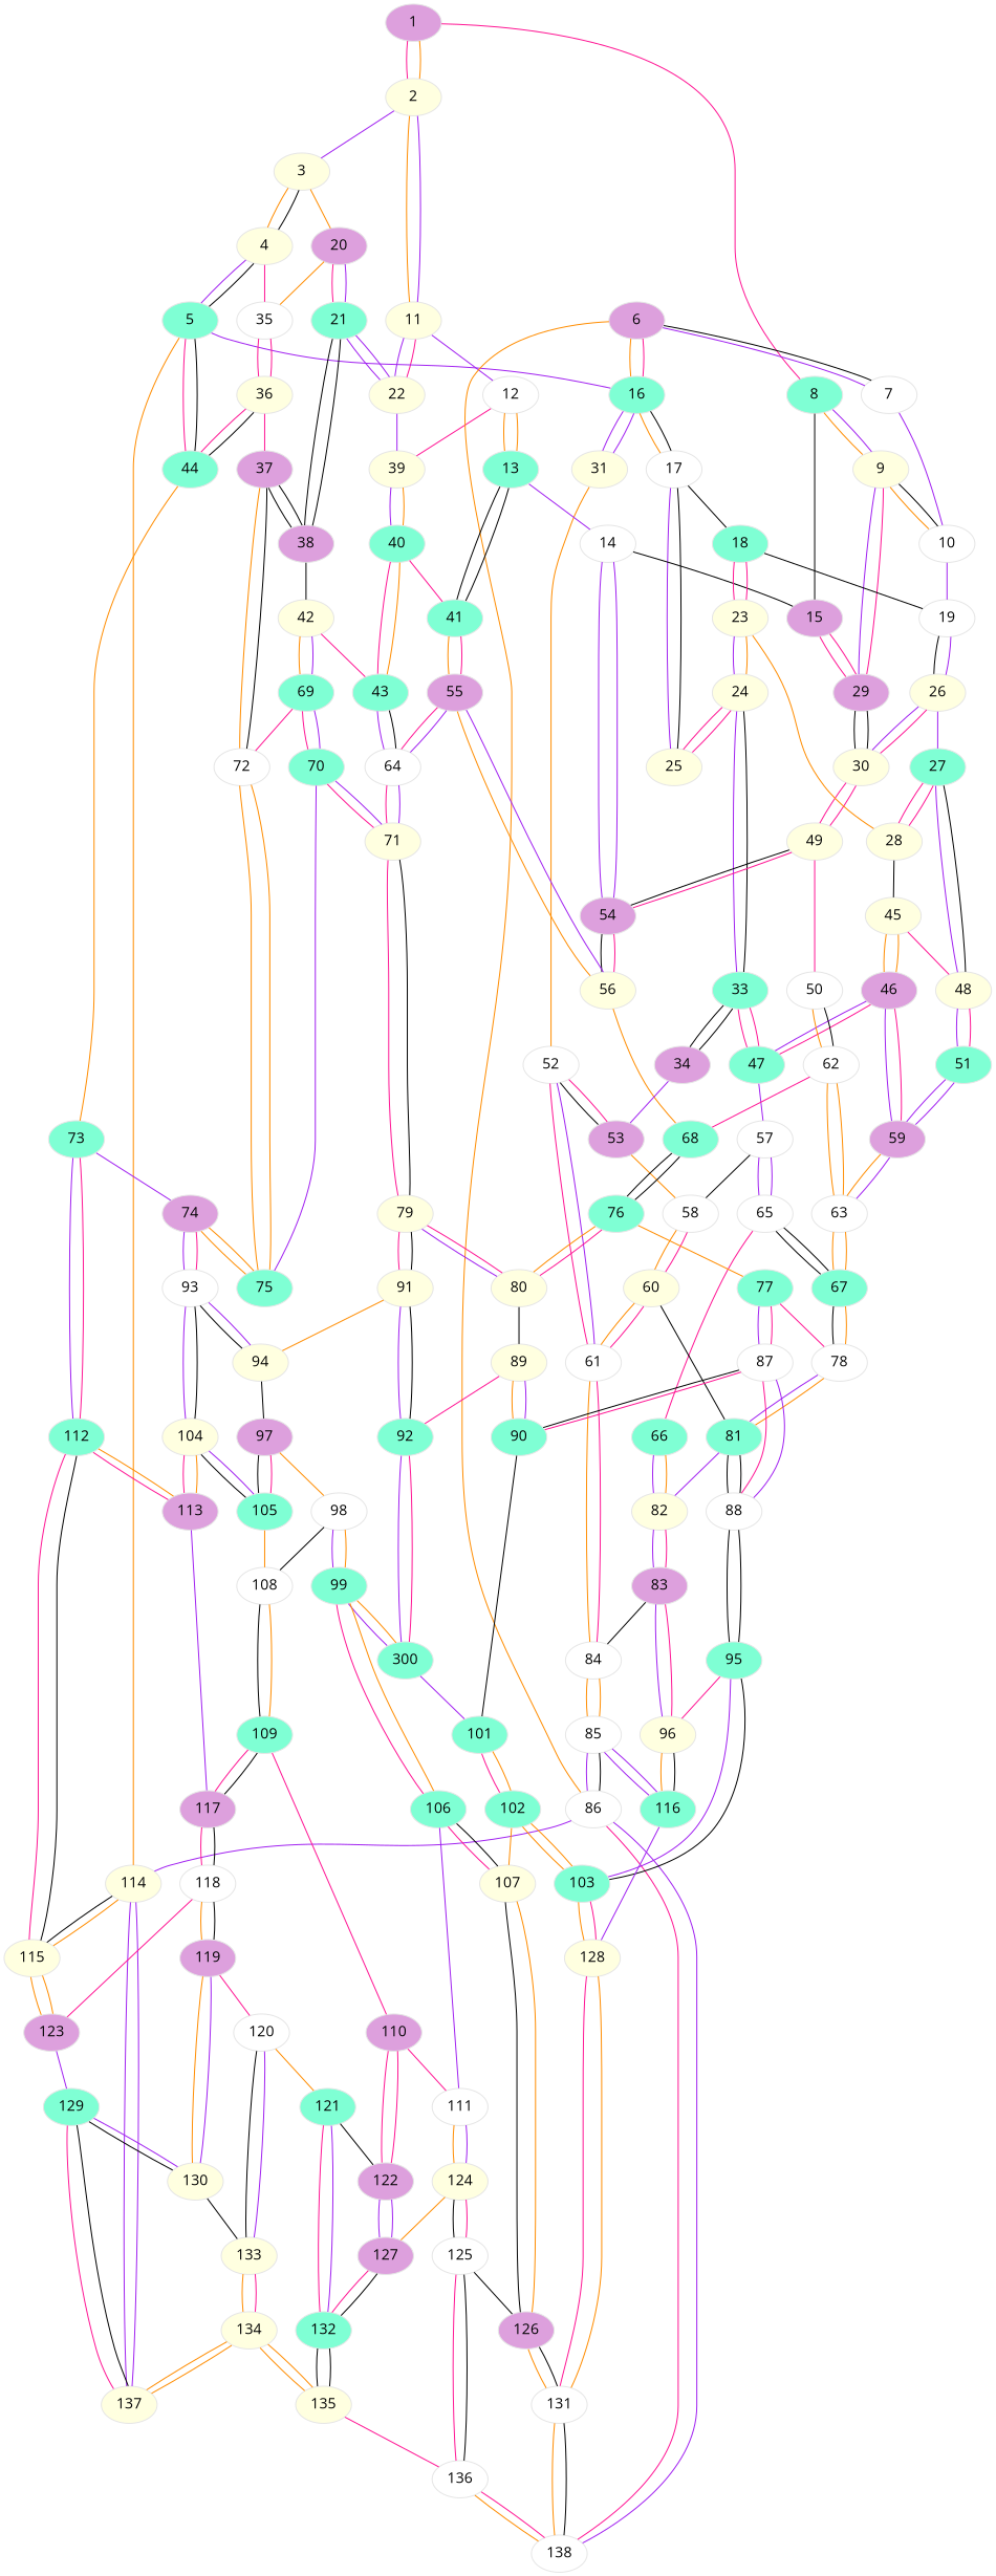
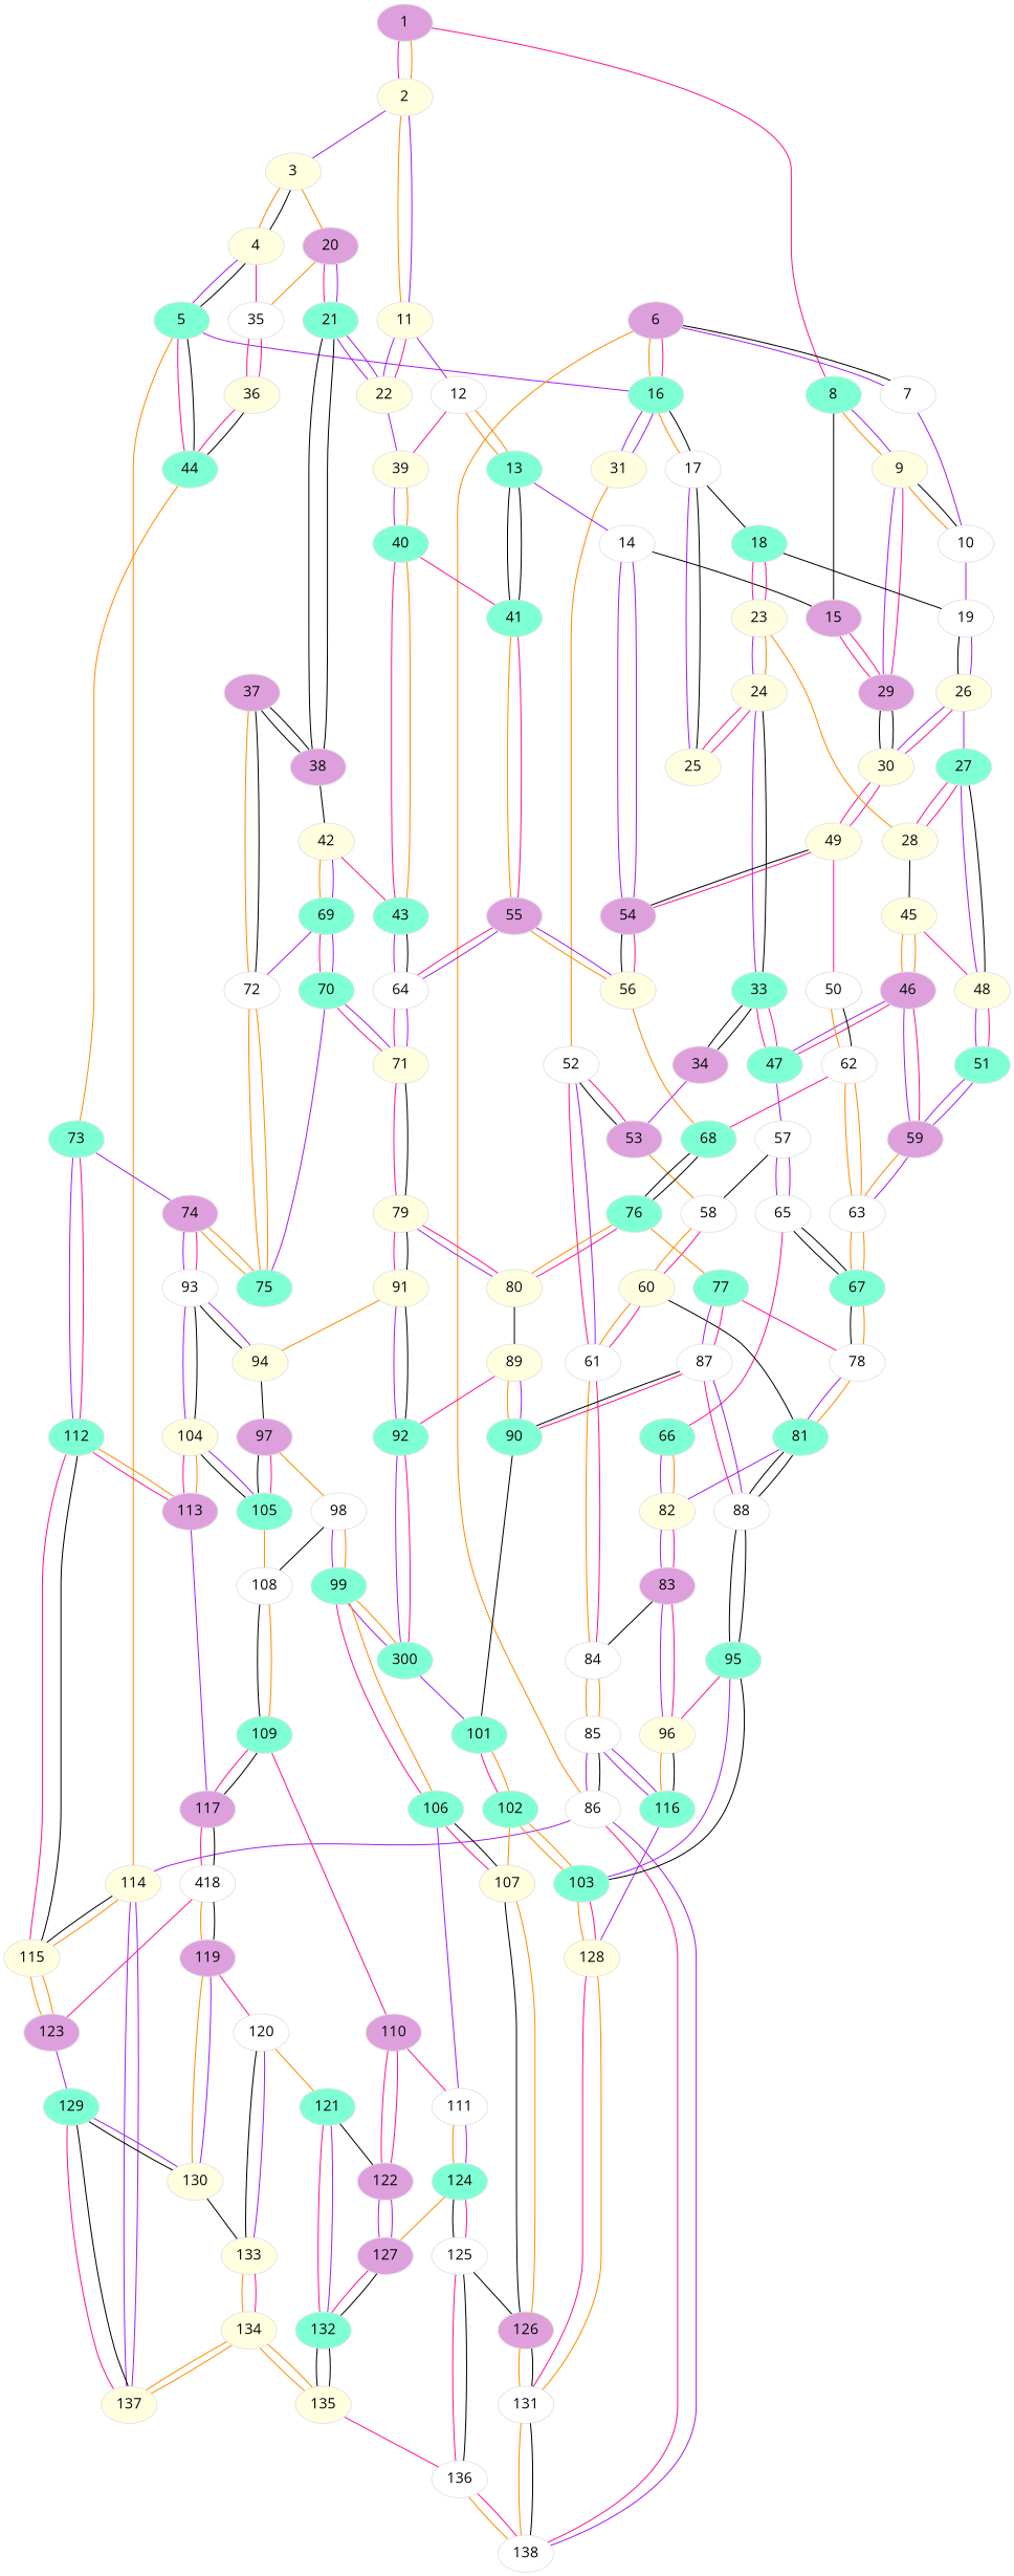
  graph {
    fontname="Open Sans"
    node [color=gray90 fillcolor=lightyellow fontname="Open Sans" style=filled]
    edge [color=deeppink fontname="Open Sans"]
    1 [fillcolor=plum]
    2
    8 [fillcolor=aquamarine]
    3
    11
    9
    15 [fillcolor=plum]
    4
    20 [fillcolor=plum]
    12 [fillcolor=white]
    22
    5 [fillcolor=aquamarine]
    35 [fillcolor=white]
    21 [fillcolor=aquamarine]
    44 [fillcolor=aquamarine]
    114
    16 [fillcolor=aquamarine]
    36
    6 [fillcolor=plum]
    7 [fillcolor=white]
    86 [fillcolor=white]
    73 [fillcolor=aquamarine]
    115
    137
    10 [fillcolor=white]
    17 [fillcolor=white]
    31
    138 [fillcolor=white]
    19 [fillcolor=white]
    29 [fillcolor=plum]
    30
    26
    13 [fillcolor=aquamarine]
    39
    14 [fillcolor=white]
    41 [fillcolor=aquamarine]
    40 [fillcolor=aquamarine]
    54 [fillcolor=plum]
    55 [fillcolor=plum]
    56
    18 [fillcolor=aquamarine]
    25
    52 [fillcolor=white]
    23
    24
    28
    27 [fillcolor=aquamarine]
    38 [fillcolor=plum]
    42
    33 [fillcolor=aquamarine]
    45
    34 [fillcolor=plum]
    47 [fillcolor=aquamarine]
    48
    49
    51 [fillcolor=aquamarine]
    46 [fillcolor=plum]
    50 [fillcolor=white]
    53 [fillcolor=plum]
    61 [fillcolor=white]
    57 [fillcolor=white]
    58 [fillcolor=white]
    37 [fillcolor=plum]
    72 [fillcolor=white]
    75 [fillcolor=aquamarine]
    43 [fillcolor=aquamarine]
    69 [fillcolor=aquamarine]
    64 [fillcolor=white]
    70 [fillcolor=aquamarine]
    71
    74 [fillcolor=plum]
    112 [fillcolor=aquamarine]
    59 [fillcolor=plum]
    63 [fillcolor=white]
    65 [fillcolor=white]
    62 [fillcolor=white]
    68 [fillcolor=aquamarine]
    84 [fillcolor=white]
    60
    76 [fillcolor=aquamarine]
    66 [fillcolor=aquamarine]
    67 [fillcolor=aquamarine]
    81 [fillcolor=aquamarine]
    82
    85 [fillcolor=white]
    78 [fillcolor=white]
    79
    83 [fillcolor=plum]
    77 [fillcolor=aquamarine]
    80
    91
    93 [fillcolor=white]
    113 [fillcolor=plum]
    94
    104
    87 [fillcolor=white]
    89
    88 [fillcolor=white]
    90 [fillcolor=aquamarine]
    92 [fillcolor=aquamarine]
    95 [fillcolor=aquamarine]
    96
    116 [fillcolor=aquamarine]
    128
    101 [fillcolor=aquamarine]
    103 [fillcolor=aquamarine]
    n107 [fillcolor=aquamarine label=300]
    102 [fillcolor=aquamarine]
    97 [fillcolor=plum]
    105 [fillcolor=aquamarine]
    98 [fillcolor=white]
    99 [fillcolor=aquamarine]
    108 [fillcolor=white]
    106 [fillcolor=aquamarine]
    109 [fillcolor=aquamarine]
    107
    111 [fillcolor=white]
    126 [fillcolor=plum]
    131 [fillcolor=white]
    117 [fillcolor=plum]
-   124
+   124 [fillcolor=aquamarine]
    110 [fillcolor=plum]
    122 [fillcolor=plum]
-   118 [fillcolor=white]
+   118 [fillcolor=white label=418]
    127 [fillcolor=plum]
    125 [fillcolor=white]
    123 [fillcolor=plum]
    129 [fillcolor=aquamarine]
    119 [fillcolor=plum]
    120 [fillcolor=white]
    130
    121 [fillcolor=aquamarine]
    133
    132 [fillcolor=aquamarine]
    134
    135
    136 [fillcolor=white]
    1 -- 2
    1 -- 2 [color=darkorange]
    1 -- 8
    2 -- 3 [color=purple]
    2 -- 11 [color=darkorange]
    2 -- 11 [color=purple]
    8 -- 9 [color=darkorange]
    8 -- 9 [color=purple]
    8 -- 15 [color=black]
    3 -- 4 [color=darkorange]
    3 -- 4 [color=black]
    3 -- 20 [color=darkorange]
    11 -- 12 [color=purple]
    11 -- 22 [color=purple]
    11 -- 22
    9 -- 10 [color=darkorange]
    9 -- 10 [color=black]
    9 -- 29 [color=purple]
    9 -- 29
    15 -- 29
    15 -- 29
    4 -- 5 [color=purple]
    4 -- 5 [color=black]
    4 -- 35
    20 -- 35 [color=darkorange]
    20 -- 21
    20 -- 21 [color=purple]
    12 -- 13 [color=darkorange]
    12 -- 13 [color=darkorange]
    12 -- 39
    22 -- 39 [color=purple]
    5 -- 44
    5 -- 44 [color=black]
    5 -- 114 [color=darkorange]
    5 -- 16 [color=purple]
    35 -- 36
    35 -- 36
    21 -- 22 [color=purple]
    21 -- 22 [color=purple]
    21 -- 38 [color=black]
    21 -- 38 [color=black]
    44 -- 73 [color=darkorange]
    114 -- 115 [color=black]
    114 -- 115 [color=darkorange]
    114 -- 137 [color=purple]
    114 -- 137 [color=purple]
    16 -- 17 [color=darkorange]
    16 -- 17 [color=black]
    16 -- 31 [color=purple]
    16 -- 31 [color=purple]
    36 -- 44
    36 -- 44 [color=black]
-   36 -- 37
    6 -- 16 [color=darkorange]
    6 -- 16
    6 -- 7 [color=purple]
    6 -- 7 [color=black]
    6 -- 86 [color=darkorange]
    7 -- 10 [color=purple]
    86 -- 114 [color=purple]
    86 -- 138
    86 -- 138 [color=purple]
    73 -- 74 [color=purple]
    73 -- 112 [color=purple]
    73 -- 112
    115 -- 123 [color=darkorange]
    115 -- 123 [color=darkorange]
    10 -- 19 [color=purple]
    17 -- 18 [color=black]
    17 -- 25 [color=purple]
    17 -- 25 [color=black]
    31 -- 52 [color=darkorange]
    19 -- 26 [color=black]
    19 -- 26 [color=purple]
    29 -- 30 [color=black]
    29 -- 30 [color=black]
    30 -- 49
    30 -- 49
    26 -- 30 [color=purple]
    26 -- 30
    26 -- 27 [color=purple]
    13 -- 14 [color=purple]
    13 -- 41 [color=black]
    13 -- 41 [color=black]
    39 -- 40 [color=purple]
    39 -- 40 [color=darkorange]
    14 -- 15 [color=black]
    14 -- 54 [color=purple]
    14 -- 54 [color=purple]
    41 -- 55 [color=darkorange]
    41 -- 55
    40 -- 41
    40 -- 43
    40 -- 43 [color=darkorange]
    54 -- 56 [color=black]
    54 -- 56
    55 -- 56 [color=darkorange]
    55 -- 56 [color=purple]
    55 -- 64
    55 -- 64 [color=purple]
    56 -- 68 [color=darkorange]
    18 -- 19 [color=black]
    18 -- 23
    18 -- 23
    52 -- 53 [color=black]
    52 -- 53
    52 -- 61
    52 -- 61 [color=purple]
    23 -- 24 [color=purple]
    23 -- 24 [color=darkorange]
    23 -- 28 [color=darkorange]
    24 -- 25
    24 -- 25
    24 -- 33 [color=purple]
    24 -- 33 [color=black]
    28 -- 45 [color=black]
    27 -- 28
    27 -- 28
    27 -- 48 [color=purple]
    27 -- 48 [color=black]
    38 -- 42 [color=black]
    42 -- 43
    42 -- 69 [color=darkorange]
    42 -- 69 [color=purple]
    33 -- 34 [color=black]
    33 -- 34 [color=black]
    33 -- 47
    33 -- 47
    45 -- 48
    45 -- 46 [color=darkorange]
    45 -- 46 [color=darkorange]
    34 -- 53 [color=purple]
    47 -- 57 [color=purple]
    48 -- 51 [color=purple]
    48 -- 51
    49 -- 54 [color=black]
    49 -- 54
    49 -- 50
    51 -- 59 [color=purple]
    51 -- 59 [color=purple]
    46 -- 47 [color=purple]
    46 -- 47
    46 -- 59 [color=purple]
    46 -- 59
    50 -- 62 [color=darkorange]
    50 -- 62 [color=black]
    53 -- 58 [color=darkorange]
    61 -- 84 [color=darkorange]
    61 -- 84
    57 -- 58 [color=black]
    57 -- 65 [color=purple]
    57 -- 65 [color=purple]
    58 -- 60 [color=darkorange]
    58 -- 60
    37 -- 38 [color=black]
    37 -- 38 [color=black]
    37 -- 72 [color=darkorange]
    37 -- 72 [color=black]
    72 -- 75 [color=darkorange]
    72 -- 75 [color=darkorange]
    43 -- 64 [color=purple]
    43 -- 64 [color=black]
-   69 -- 72
+   69 -- 72 [color=purple]
    69 -- 70
    69 -- 70 [color=purple]
    64 -- 71
    64 -- 71 [color=purple]
    70 -- 75 [color=purple]
    70 -- 71
    70 -- 71 [color=purple]
    71 -- 79
    71 -- 79 [color=black]
    74 -- 75 [color=darkorange]
    74 -- 75 [color=darkorange]
    74 -- 93 [color=purple]
    74 -- 93
    112 -- 115
    112 -- 115 [color=black]
    112 -- 113
    112 -- 113 [color=darkorange]
    59 -- 63 [color=darkorange]
    59 -- 63 [color=purple]
    63 -- 67 [color=darkorange]
    63 -- 67 [color=darkorange]
    65 -- 66
    65 -- 67 [color=black]
    65 -- 67 [color=black]
    62 -- 63 [color=darkorange]
    62 -- 63 [color=darkorange]
    62 -- 68
    68 -- 76 [color=black]
    68 -- 76 [color=black]
    84 -- 85 [color=darkorange]
    84 -- 85 [color=darkorange]
    60 -- 61 [color=darkorange]
    60 -- 61
    60 -- 81 [color=black]
    76 -- 77 [color=darkorange]
    76 -- 80 [color=darkorange]
    76 -- 80
    66 -- 82 [color=purple]
    66 -- 82 [color=darkorange]
    67 -- 78 [color=black]
    67 -- 78 [color=darkorange]
    81 -- 82 [color=purple]
    81 -- 88 [color=black]
    81 -- 88 [color=black]
    82 -- 83 [color=purple]
    82 -- 83
    85 -- 86 [color=purple]
    85 -- 86 [color=black]
    85 -- 116 [color=purple]
    85 -- 116 [color=purple]
    78 -- 81 [color=purple]
    78 -- 81 [color=darkorange]
    79 -- 80 [color=purple]
    79 -- 80
    79 -- 91
    79 -- 91 [color=black]
    83 -- 84 [color=black]
    83 -- 96 [color=purple]
    83 -- 96
    77 -- 78
    77 -- 87 [color=purple]
    77 -- 87
    80 -- 89 [color=black]
    91 -- 94 [color=darkorange]
    91 -- 92 [color=purple]
    91 -- 92 [color=black]
    93 -- 94 [color=black]
    93 -- 94 [color=purple]
    93 -- 104 [color=purple]
    93 -- 104 [color=black]
    113 -- 117 [color=purple]
    94 -- 97 [color=black]
    104 -- 113
    104 -- 113 [color=darkorange]
    104 -- 105 [color=black]
    104 -- 105 [color=purple]
    87 -- 88
    87 -- 88 [color=purple]
    87 -- 90 [color=black]
    87 -- 90
    89 -- 90 [color=darkorange]
    89 -- 90 [color=purple]
    89 -- 92
    88 -- 95 [color=black]
    88 -- 95 [color=black]
    90 -- 101 [color=black]
    92 -- n107 [color=purple]
    92 -- n107
    95 -- 96
    95 -- 103 [color=purple]
    95 -- 103 [color=black]
    96 -- 116 [color=darkorange]
    96 -- 116 [color=black]
    116 -- 128 [color=purple]
    128 -- 131
    128 -- 131 [color=darkorange]
    101 -- 102
    101 -- 102 [color=darkorange]
    103 -- 128 [color=darkorange]
    103 -- 128
    n107 -- 101 [color=purple]
    102 -- 103 [color=darkorange]
    102 -- 103 [color=darkorange]
    102 -- 107 [color=darkorange]
    97 -- 105 [color=black]
    97 -- 105
    97 -- 98 [color=darkorange]
    105 -- 108 [color=darkorange]
    98 -- 99 [color=purple]
    98 -- 99 [color=darkorange]
    98 -- 108 [color=black]
    99 -- n107 [color=purple]
    99 -- n107 [color=darkorange]
    99 -- 106
    99 -- 106 [color=darkorange]
    108 -- 109 [color=black]
    108 -- 109 [color=darkorange]
    106 -- 107
    106 -- 107 [color=black]
    106 -- 111 [color=purple]
    109 -- 117
    109 -- 117 [color=black]
    109 -- 110
    107 -- 126 [color=black]
    107 -- 126 [color=darkorange]
    111 -- 124 [color=darkorange]
    111 -- 124 [color=purple]
    126 -- 131 [color=darkorange]
    126 -- 131 [color=black]
    131 -- 138 [color=darkorange]
    131 -- 138 [color=black]
    117 -- 118
    117 -- 118 [color=black]
    124 -- 127 [color=darkorange]
    124 -- 125 [color=black]
    124 -- 125
    110 -- 111
    110 -- 122
    110 -- 122
    122 -- 127 [color=purple]
    122 -- 127 [color=purple]
    118 -- 123
    118 -- 119 [color=darkorange]
    118 -- 119 [color=black]
    127 -- 132
    127 -- 132 [color=black]
    125 -- 126 [color=black]
    125 -- 136
    125 -- 136 [color=black]
    123 -- 129 [color=purple]
    129 -- 137
    129 -- 137 [color=black]
    129 -- 130 [color=black]
    129 -- 130 [color=purple]
    119 -- 120
    119 -- 130 [color=darkorange]
    119 -- 130 [color=purple]
    120 -- 121 [color=darkorange]
    120 -- 133 [color=black]
    120 -- 133 [color=purple]
    130 -- 133 [color=black]
    121 -- 122 [color=black]
    121 -- 132
    121 -- 132 [color=purple]
    133 -- 134 [color=darkorange]
    133 -- 134
    132 -- 135 [color=black]
    132 -- 135 [color=black]
    134 -- 137 [color=darkorange]
    134 -- 137 [color=darkorange]
    134 -- 135 [color=darkorange]
    134 -- 135 [color=darkorange]
    135 -- 136
    136 -- 138 [color=darkorange]
    136 -- 138
  }
